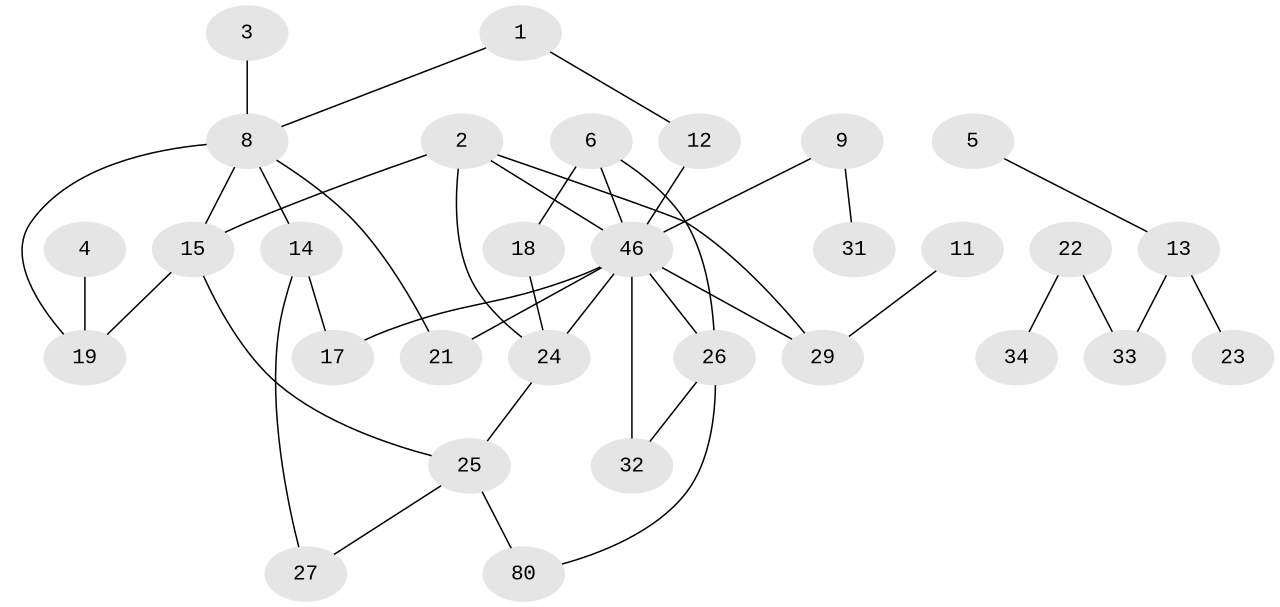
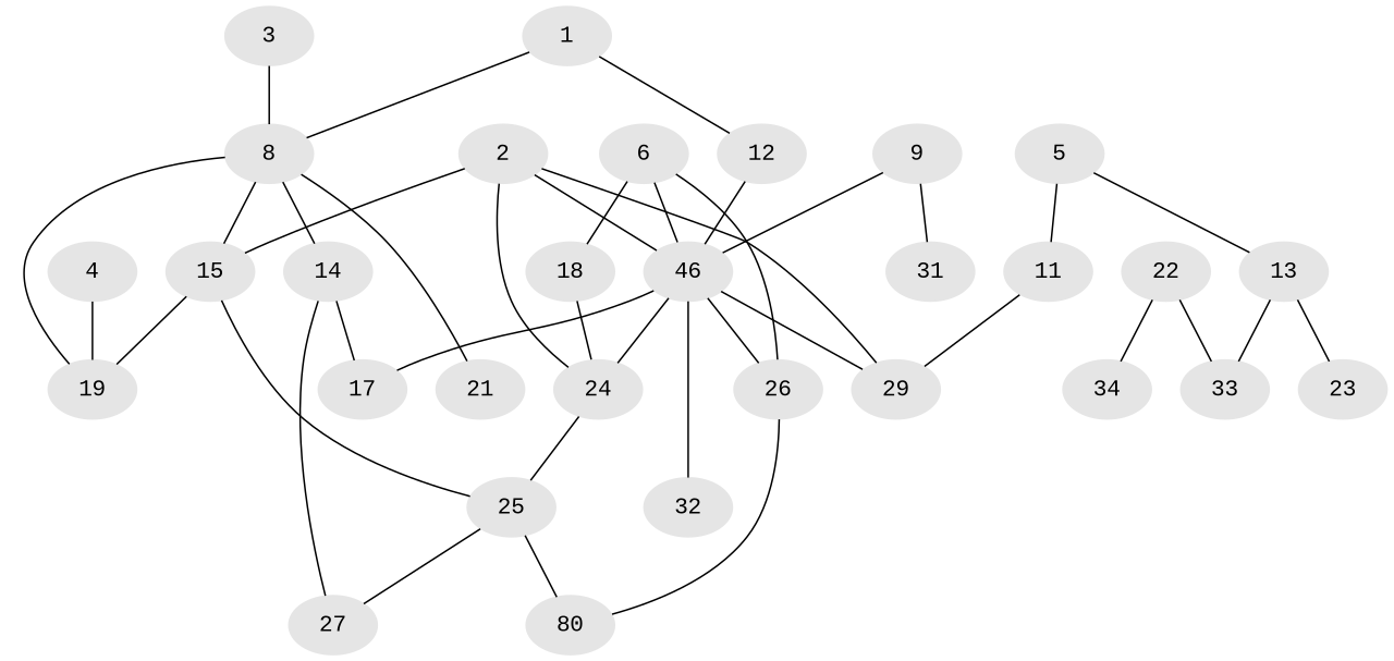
  graph {
    fontname="Liberation Mono"
    node [color=gray90 fontname="Liberation Mono" style=filled]
    edge [fontname="Liberation Mono" weight=1.0]
    1
    8
    12
    15
    19
    14
    21
    n8 [label=46]
    2
    24
    29
    25
    26
    17
    32
    3
    4
    5
    11
    13
    23
    33
    6
    18
    n25 [label=80]
    27
    9
    31
    22
    34
    1 -- 8
    1 -- 12
    8 -- 15 [weight=2.0]
    8 -- 19
    8 -- 14
    8 -- 21
    12 -- n8
    15 -- 19
    15 -- 25
    14 -- 17
    14 -- 27
-   n8 -- 21
    n8 -- 24
    n8 -- 29
    n8 -- 26
    n8 -- 17
    n8 -- 32
    2 -- 15
    2 -- n8
    2 -- 24
    2 -- 29
    24 -- 25
    25 -- n25
    25 -- 27
-   26 -- 32
    26 -- n25
    3 -- 8
    4 -- 19
+   5 -- 11
    5 -- 13
    11 -- 29
    13 -- 23
    13 -- 33
    6 -- n8 [weight=2.0]
    6 -- 26
    6 -- 18
    18 -- 24
    9 -- n8
    9 -- 31
    22 -- 33
    22 -- 34
  }
